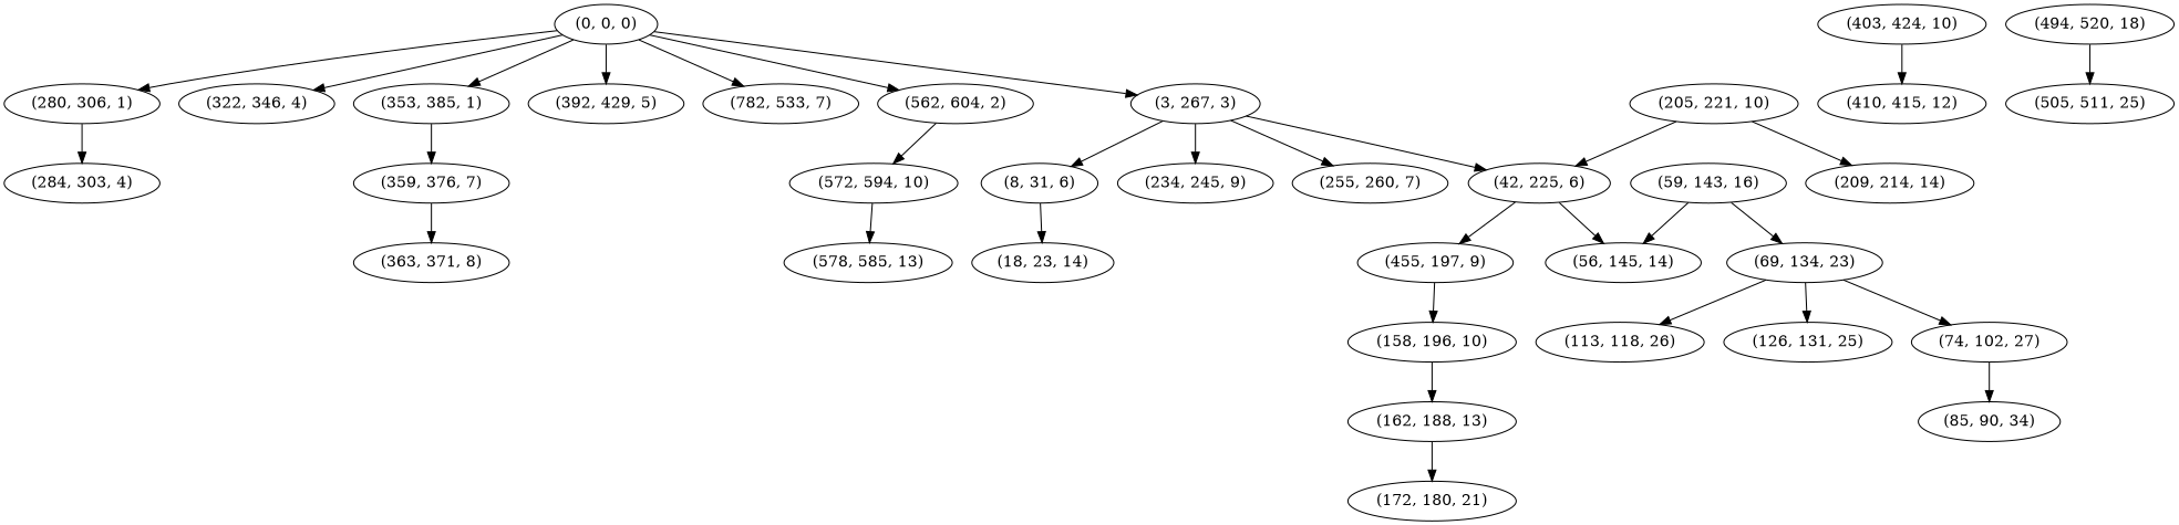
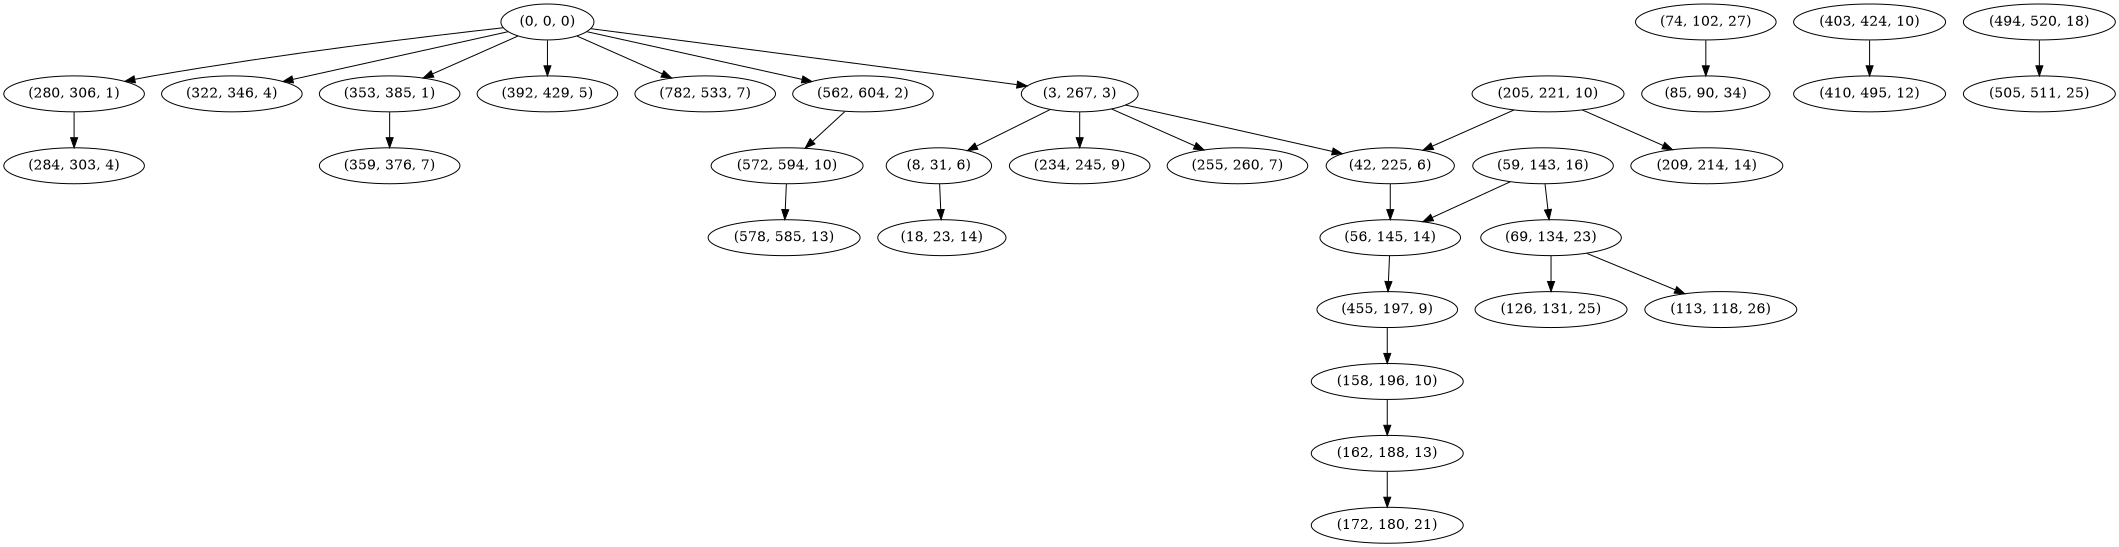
  digraph {
    "(0, 0, 0)"
    "(3, 267, 3)"
    "(280, 306, 1)"
    "(322, 346, 4)"
    "(353, 385, 1)"
    "(392, 429, 5)"
    n7 [label="(782, 533, 7)"]
    "(562, 604, 2)"
    "(8, 31, 6)"
    "(42, 225, 6)"
    "(234, 245, 9)"
    "(255, 260, 7)"
    "(284, 303, 4)"
    "(359, 376, 7)"
    "(572, 594, 10)"
    "(18, 23, 14)"
    "(56, 145, 14)"
    n18 [label="(455, 197, 9)"]
    "(158, 196, 10)"
    "(205, 221, 10)"
    "(209, 214, 14)"
    "(59, 143, 16)"
    "(69, 134, 23)"
    "(74, 102, 27)"
    "(113, 118, 26)"
    "(126, 131, 25)"
    "(85, 90, 34)"
    "(162, 188, 13)"
    "(172, 180, 21)"
-   "(363, 371, 8)"
    "(403, 424, 10)"
-   "(410, 415, 12)"
+   "(410, 415, 12)" [label="(410, 495, 12)"]
    "(494, 520, 18)"
    "(505, 511, 25)"
    "(578, 585, 13)"
    "(0, 0, 0)" -> "(3, 267, 3)"
    "(0, 0, 0)" -> "(280, 306, 1)"
    "(0, 0, 0)" -> "(322, 346, 4)"
    "(0, 0, 0)" -> "(353, 385, 1)"
    "(0, 0, 0)" -> "(392, 429, 5)"
    "(0, 0, 0)" -> n7
    "(0, 0, 0)" -> "(562, 604, 2)"
    "(3, 267, 3)" -> "(8, 31, 6)"
    "(3, 267, 3)" -> "(42, 225, 6)"
    "(3, 267, 3)" -> "(234, 245, 9)"
    "(3, 267, 3)" -> "(255, 260, 7)"
    "(280, 306, 1)" -> "(284, 303, 4)"
    "(353, 385, 1)" -> "(359, 376, 7)"
    "(562, 604, 2)" -> "(572, 594, 10)"
    "(8, 31, 6)" -> "(18, 23, 14)"
    "(42, 225, 6)" -> "(56, 145, 14)"
-   "(42, 225, 6)" -> n18
-   "(359, 376, 7)" -> "(363, 371, 8)"
+   "(56, 145, 14)" -> n18
    "(572, 594, 10)" -> "(578, 585, 13)"
    n18 -> "(158, 196, 10)"
    "(158, 196, 10)" -> "(162, 188, 13)"
    "(205, 221, 10)" -> "(42, 225, 6)"
    "(205, 221, 10)" -> "(209, 214, 14)"
    "(59, 143, 16)" -> "(56, 145, 14)"
    "(59, 143, 16)" -> "(69, 134, 23)"
-   "(69, 134, 23)" -> "(74, 102, 27)"
    "(69, 134, 23)" -> "(113, 118, 26)"
    "(69, 134, 23)" -> "(126, 131, 25)"
    "(74, 102, 27)" -> "(85, 90, 34)"
    "(162, 188, 13)" -> "(172, 180, 21)"
    "(403, 424, 10)" -> "(410, 415, 12)"
    "(494, 520, 18)" -> "(505, 511, 25)"
  }
